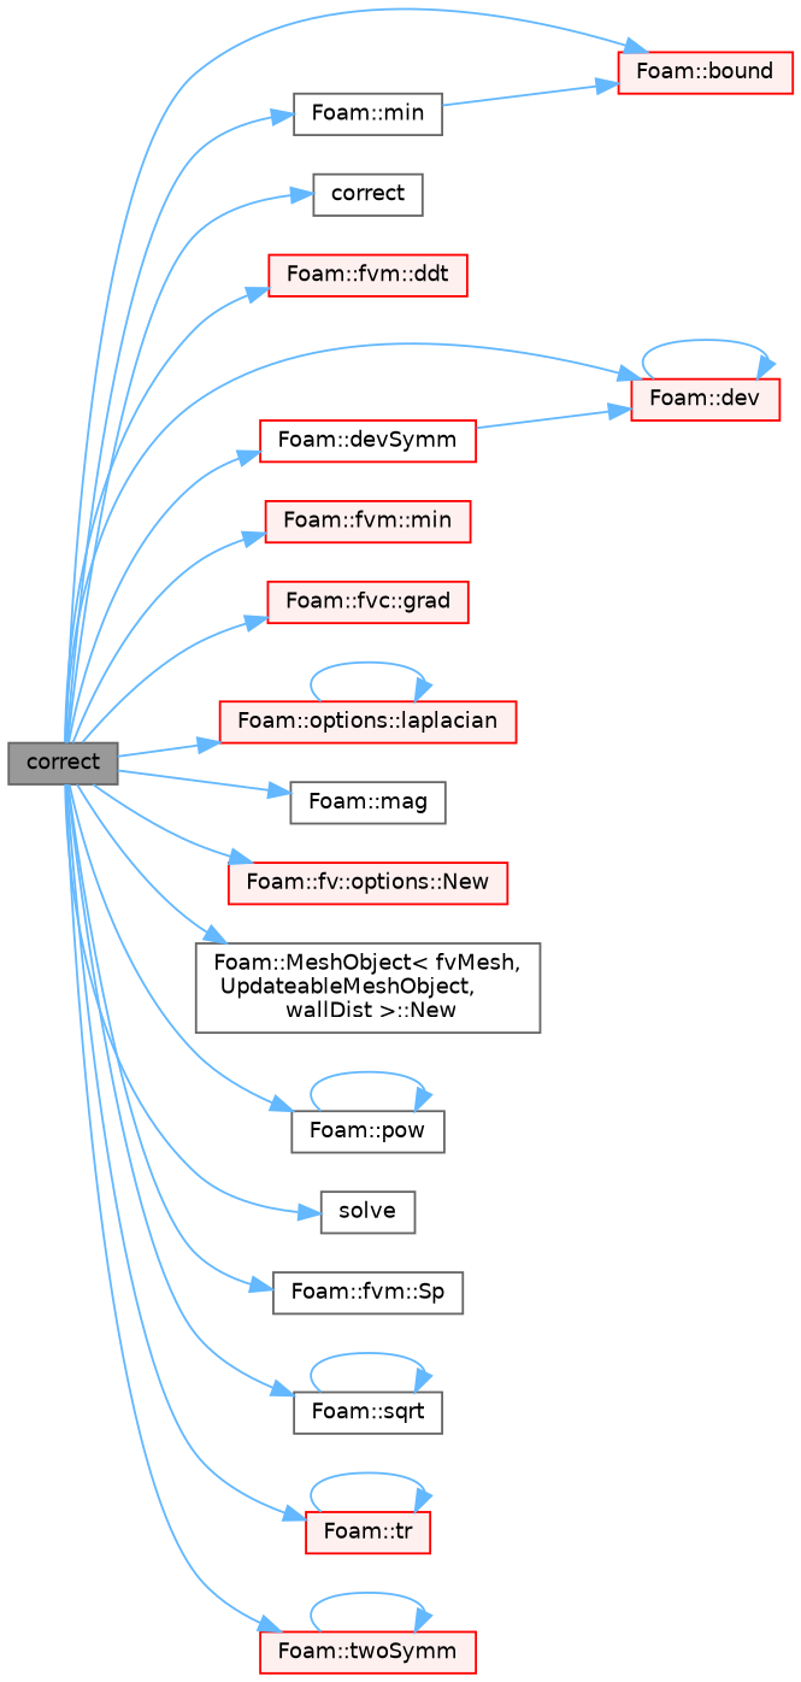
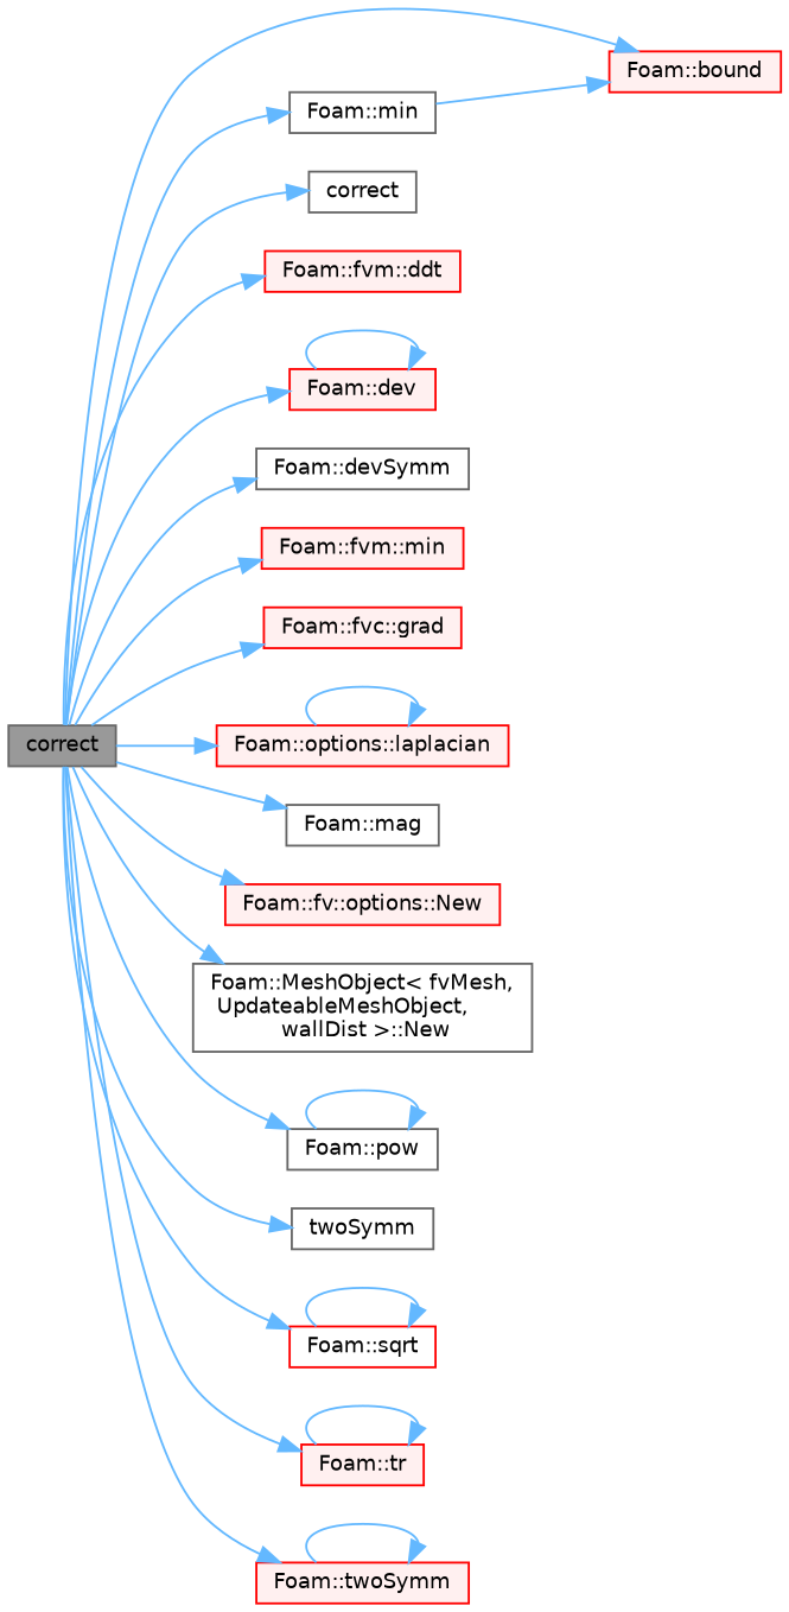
  digraph {
    rankdir=LR
    node [color=red fillcolor="#FFF0F0" fontname=Helvetica fontsize=10 shape=box style=filled]
    edge [color=steelblue1 fontname=Helvetica fontsize=10 labelfontname=Helvetica labelfontsize=10 style=solid]
    n1 [color=gray40 fillcolor=grey60 fontcolor=black height=0.2 label=correct width=0.4]
    n2 [height=0.2 label="Foam::bound" width=0.4]
    n3 [color=grey40 fillcolor=white height=0.2 label="Foam::min" width=0.4]
    n4 [color=grey40 fillcolor=white height=0.2 label=correct width=0.4]
    n5 [height=0.2 label="Foam::fvm::ddt" width=0.4]
    n6 [height=0.2 label="Foam::dev" width=0.4]
-   n7 [fillcolor=white height=0.2 label="Foam::devSymm" width=0.4]
+   n7 [color=grey40 fillcolor=white height=0.2 label="Foam::devSymm" width=0.4]
    n8 [height=0.2 label="Foam::fvm::min" width=0.4]
    n9 [height=0.2 label="Foam::fvc::grad" width=0.4]
    n10 [height=0.2 label="Foam::options::laplacian" width=0.4]
    n11 [color=grey40 fillcolor=white height=0.2 label="Foam::mag" width=0.4]
    n12 [height=0.2 label="Foam::fv::options::New" width=0.4]
    n13 [color=grey40 fillcolor=white height=0.2 label="Foam::MeshObject\< fvMesh,\l UpdateableMeshObject,\l wallDist \>::New" width=0.4]
    n14 [color=grey40 fillcolor=white height=0.2 label="Foam::pow" width=0.4]
-   n15 [color=grey40 fillcolor=white height=0.2 label=solve width=0.4]
-   n16 [color=grey40 fillcolor=white height=0.2 label="Foam::fvm::Sp" width=0.4]
-   n17 [color=grey40 fillcolor=white height=0.2 label="Foam::sqrt" width=0.4]
+   n15 [color=grey40 fillcolor=white height=0.2 label=twoSymm width=0.4]
+   n17 [fillcolor=white height=0.2 label="Foam::sqrt" width=0.4]
    n18 [height=0.2 label="Foam::tr" width=0.4]
    n19 [height=0.2 label="Foam::twoSymm" width=0.4]
    n1 -> n2
    n1 -> n3
    n1 -> n4
    n1 -> n5
    n1 -> n6
    n1 -> n7
    n1 -> n8
    n1 -> n9
    n1 -> n10
    n1 -> n11
    n1 -> n12
    n1 -> n13
    n1 -> n14
    n1 -> n15
-   n1 -> n16
    n1 -> n17
    n1 -> n18
    n1 -> n19
    n3 -> n2
    n6 -> n6
-   n7 -> n6
    n10 -> n10
    n14 -> n14
    n17 -> n17
    n18 -> n18
    n19 -> n19
  }
